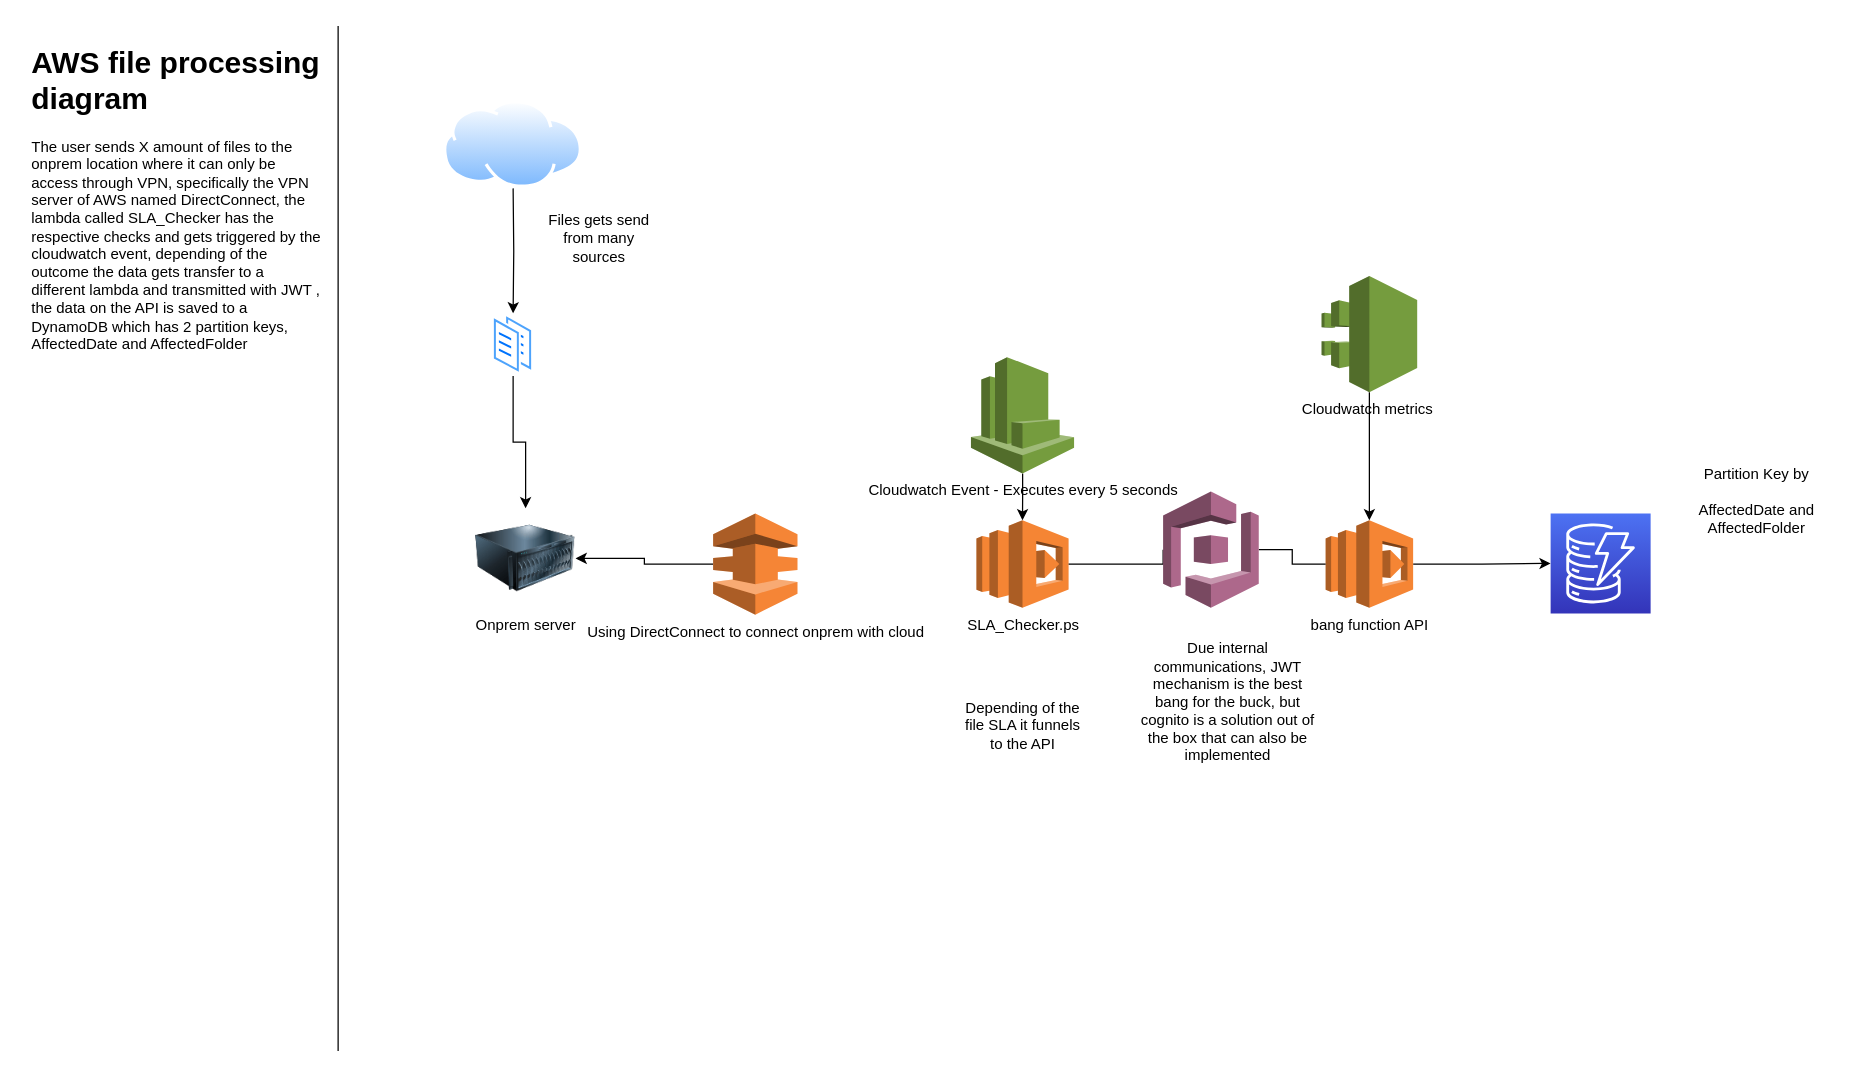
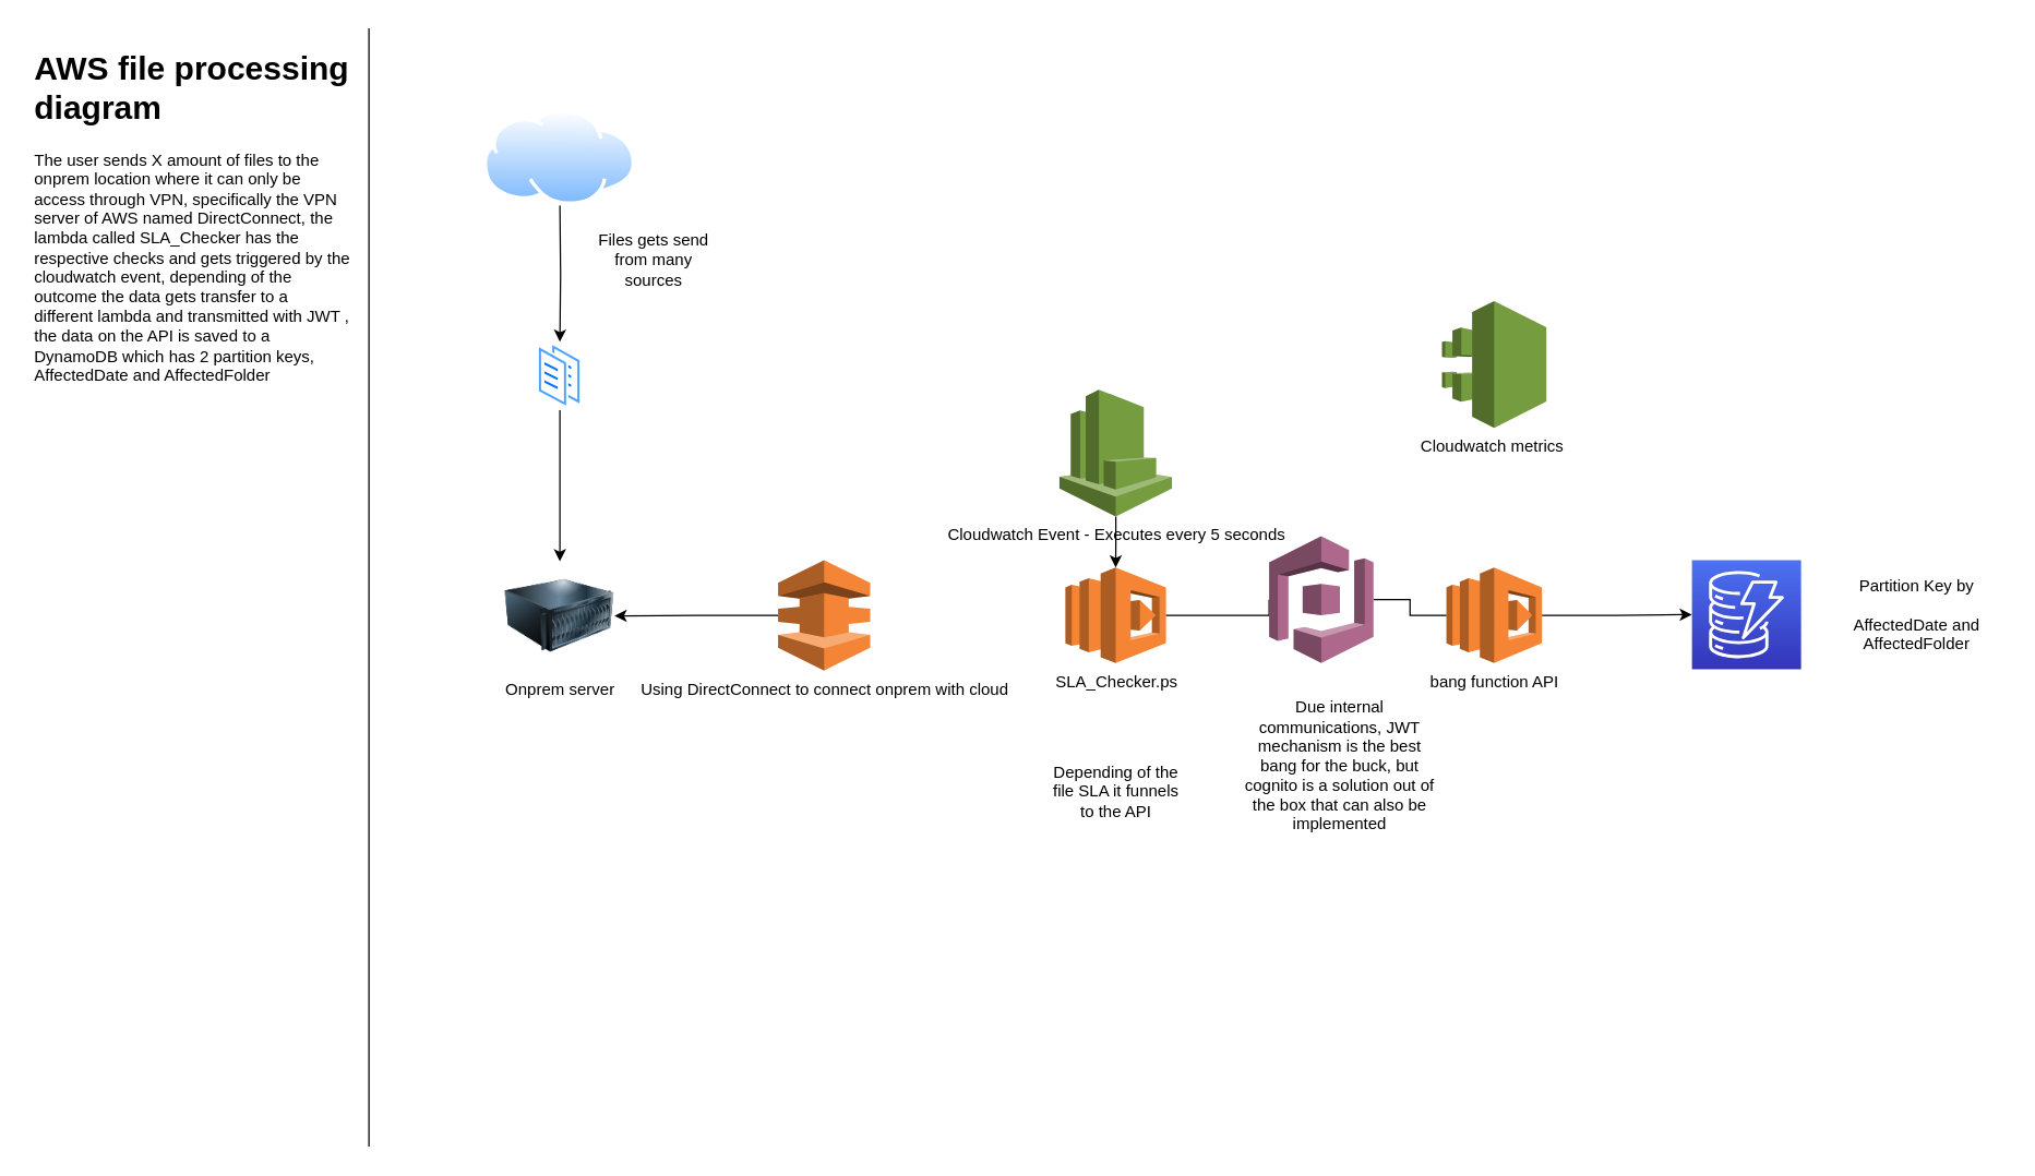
  <mxCell id="0" />
  <mxCell id="1" parent="0" />
  <mxCell id="2" style="edgeStyle=orthogonalEdgeStyle;rounded=0;orthogonalLoop=1;jettySize=auto;html=1;exitX=0;exitY=0.5;exitDx=0;exitDy=0;exitPerimeter=0;startArrow=none;" edge="1" parent="1" source="17" target="16"><mxGeometry relative="1" as="geometry"><mxPoint x="448.25" y="476.5" as="targetPoint" /></mxGeometry></mxCell>
  <mxCell id="3" value="SLA_Checker.ps" style="outlineConnect=0;dashed=0;verticalLabelPosition=bottom;verticalAlign=top;align=center;html=1;shape=mxgraph.aws3.lambda;fillColor=#F58534;gradientColor=none;" vertex="1" parent="1"><mxGeometry x="780.63" y="415.5" width="73.75" height="70" as="geometry" /></mxCell>
  <mxCell id="4" style="edgeStyle=orthogonalEdgeStyle;rounded=0;orthogonalLoop=1;jettySize=auto;html=1;exitX=0.5;exitY=1;exitDx=0;exitDy=0;entryX=0.5;entryY=0;entryDx=0;entryDy=0;" edge="1" parent="1" target="6"><mxGeometry relative="1" as="geometry"><mxPoint x="410" y="150" as="sourcePoint" /></mxGeometry></mxCell>
  <mxCell id="5" style="edgeStyle=orthogonalEdgeStyle;rounded=0;orthogonalLoop=1;jettySize=auto;html=1;exitX=0.5;exitY=1;exitDx=0;exitDy=0;" edge="1" parent="1" source="6" target="16"><mxGeometry relative="1" as="geometry"><mxPoint x="410.1" y="430" as="targetPoint" /></mxGeometry></mxCell>
  <mxCell id="6" value="" style="aspect=fixed;perimeter=ellipsePerimeter;html=1;align=center;shadow=0;dashed=0;spacingTop=3;image;image=img/lib/active_directory/documents.svg;" vertex="1" parent="1"><mxGeometry x="393.5" y="250" width="33" height="50" as="geometry" /></mxCell>
  <mxCell id="7" value="&lt;h1&gt;AWS file processing diagram&lt;/h1&gt;&lt;div&gt;The user sends X amount of files to the onprem location where it can only be access through VPN, specifically the VPN server of AWS named DirectConnect, the lambda called SLA_Checker has the respective checks and gets triggered by the cloudwatch event, depending of the outcome the data gets transfer to a different lambda and transmitted with JWT , the data on the API is saved to a DynamoDB which has 2 partition keys, AffectedDate and AffectedFolder&lt;/div&gt;&lt;div&gt;&lt;br&gt;&lt;/div&gt;" style="text;html=1;strokeColor=none;fillColor=none;spacing=5;spacingTop=-20;whiteSpace=wrap;overflow=hidden;rounded=0;" vertex="1" parent="1"><mxGeometry x="20" y="30" width="240" height="638" as="geometry" /></mxCell>
  <mxCell id="8" value="" style="endArrow=none;html=1;rounded=0;" edge="1" parent="1"><mxGeometry width="50" height="50" relative="1" as="geometry"><mxPoint x="270" y="840" as="sourcePoint" /><mxPoint x="270" y="20" as="targetPoint" /></mxGeometry></mxCell>
  <mxCell id="9" style="edgeStyle=orthogonalEdgeStyle;rounded=0;orthogonalLoop=1;jettySize=auto;html=1;entryX=0.5;entryY=0;entryDx=0;entryDy=0;entryPerimeter=0;" edge="1" parent="1" source="10" target="3"><mxGeometry relative="1" as="geometry" /></mxCell>
  <mxCell id="10" value="Cloudwatch Event - Executes every 5 seconds" style="outlineConnect=0;dashed=0;verticalLabelPosition=bottom;verticalAlign=top;align=center;html=1;shape=mxgraph.aws3.cloudwatch;fillColor=#759C3E;gradientColor=none;" vertex="1" parent="1"><mxGeometry x="776.26" y="285" width="82.5" height="93" as="geometry" /></mxCell>
  <mxCell id="11" value="" style="edgeStyle=orthogonalEdgeStyle;rounded=0;orthogonalLoop=1;jettySize=auto;html=1;entryX=0;entryY=0.5;entryDx=0;entryDy=0;entryPerimeter=0;" edge="1" parent="1" source="12" target="18"><mxGeometry relative="1" as="geometry"><mxPoint x="1210" y="450.5" as="targetPoint" /></mxGeometry></mxCell>
  <mxCell id="12" value="bang function API" style="outlineConnect=0;dashed=0;verticalLabelPosition=bottom;verticalAlign=top;align=center;html=1;shape=mxgraph.aws3.lambda;fillColor=#F58534;gradientColor=none;" vertex="1" parent="1"><mxGeometry x="1060" y="415.5" width="70" height="70" as="geometry" /></mxCell>
  <mxCell id="13" value="Depending of the file SLA it funnels to the API" style="text;html=1;strokeColor=none;fillColor=none;align=center;verticalAlign=middle;whiteSpace=wrap;rounded=0;" vertex="1" parent="1"><mxGeometry x="765.63" y="550" width="103.75" height="60" as="geometry" /></mxCell>
  <mxCell id="14" value="Files gets send from many sources" style="text;html=1;strokeColor=none;fillColor=none;align=center;verticalAlign=middle;whiteSpace=wrap;rounded=0;" vertex="1" parent="1"><mxGeometry x="426.5" y="160" width="103.75" height="60" as="geometry" /></mxCell>
  <mxCell id="15" value="" style="aspect=fixed;perimeter=ellipsePerimeter;html=1;align=center;shadow=0;dashed=0;spacingTop=3;image;image=img/lib/active_directory/internet_cloud.svg;" vertex="1" parent="1"><mxGeometry x="354.45" y="80" width="111.11" height="70" as="geometry" /></mxCell>
- <mxCell id="16" value="Onprem server" style="image;html=1;image=img/lib/clip_art/computers/Server_128x128.png" vertex="1" parent="1"><mxGeometry x="380" y="406" width="80" height="80" as="geometry" /></mxCell>
+ <mxCell id="16" value="Onprem server" style="image;html=1;image=img/lib/clip_art/computers/Server_128x128.png" vertex="1" parent="1"><mxGeometry x="370" y="411" width="80" height="80" as="geometry" /></mxCell>
  <mxCell id="17" value="Using DirectConnect to connect onprem with cloud" style="outlineConnect=0;dashed=0;verticalLabelPosition=bottom;verticalAlign=top;align=center;html=1;shape=mxgraph.aws3.direct_connect;fillColor=#F58536;gradientColor=none;" vertex="1" parent="1"><mxGeometry x="570" y="410" width="67.5" height="81" as="geometry" /></mxCell>
  <mxCell id="18" value="" style="sketch=0;points=[[0,0,0],[0.25,0,0],[0.5,0,0],[0.75,0,0],[1,0,0],[0,1,0],[0.25,1,0],[0.5,1,0],[0.75,1,0],[1,1,0],[0,0.25,0],[0,0.5,0],[0,0.75,0],[1,0.25,0],[1,0.5,0],[1,0.75,0]];outlineConnect=0;fontColor=#232F3E;gradientColor=#4D72F3;gradientDirection=north;fillColor=#3334B9;strokeColor=#ffffff;dashed=0;verticalLabelPosition=bottom;verticalAlign=top;align=center;html=1;fontSize=12;fontStyle=0;aspect=fixed;shape=mxgraph.aws4.resourceIcon;resIcon=mxgraph.aws4.dynamodb;" vertex="1" parent="1"><mxGeometry x="1240" y="410" width="80" height="80" as="geometry" /></mxCell>
- <mxCell id="19" style="edgeStyle=orthogonalEdgeStyle;rounded=0;orthogonalLoop=1;jettySize=auto;html=1;exitX=0.5;exitY=1;exitDx=0;exitDy=0;exitPerimeter=0;" edge="1" parent="1" source="20" target="12"><mxGeometry relative="1" as="geometry" /></mxCell>
  <mxCell id="20" value="Cloudwatch metrics&amp;nbsp;" style="outlineConnect=0;dashed=0;verticalLabelPosition=bottom;verticalAlign=top;align=center;html=1;shape=mxgraph.aws3.cloudtrail;fillColor=#759C3E;gradientColor=none;" vertex="1" parent="1"><mxGeometry x="1056.75" y="220" width="76.5" height="93" as="geometry" /></mxCell>
- <mxCell id="21" value="Partition Key by&lt;br&gt;&lt;br&gt;AffectedDate and AffectedFolder" style="text;html=1;strokeColor=none;fillColor=none;align=center;verticalAlign=middle;whiteSpace=wrap;rounded=0;" vertex="1" parent="1"><mxGeometry x="1340" y="350" width="130" height="100" as="geometry" /></mxCell>
+ <mxCell id="21" value="Partition Key by&lt;br&gt;&lt;br&gt;AffectedDate and AffectedFolder" style="text;html=1;strokeColor=none;fillColor=none;align=center;verticalAlign=middle;whiteSpace=wrap;rounded=0;" vertex="1" parent="1"><mxGeometry x="1340" y="400" width="130" height="100" as="geometry" /></mxCell>
  <mxCell id="22" value="" style="edgeStyle=orthogonalEdgeStyle;rounded=0;orthogonalLoop=1;jettySize=auto;html=1;endArrow=none;startArrow=none;" edge="1" parent="1" source="24" target="12"><mxGeometry relative="1" as="geometry"><mxPoint x="1040" y="446" as="sourcePoint" /><mxPoint x="923.63" y="450.5" as="targetPoint" /></mxGeometry></mxCell>
  <mxCell id="23" value="" style="edgeStyle=orthogonalEdgeStyle;rounded=0;orthogonalLoop=1;jettySize=auto;html=1;exitX=1;exitY=0.5;exitDx=0;exitDy=0;exitPerimeter=0;endArrow=none;entryX=0;entryY=0.5;entryDx=0;entryDy=0;entryPerimeter=0;" edge="1" parent="1" source="3" target="24"><mxGeometry relative="1" as="geometry"><mxPoint x="854.38" y="450.5" as="sourcePoint" /><mxPoint x="890" y="446" as="targetPoint" /><Array as="points"><mxPoint x="930" y="451" /></Array></mxGeometry></mxCell>
  <mxCell id="24" value="" style="outlineConnect=0;dashed=0;verticalLabelPosition=bottom;verticalAlign=top;align=center;html=1;shape=mxgraph.aws3.cognito;fillColor=#AD688B;gradientColor=none;" vertex="1" parent="1"><mxGeometry x="930" y="392.5" width="76.5" height="93" as="geometry" /></mxCell>
  <mxCell id="25" value="Due internal communications, JWT mechanism is the best bang for the buck, but cognito is a solution out of the box that can also be implemented" style="text;html=1;strokeColor=none;fillColor=none;align=center;verticalAlign=middle;whiteSpace=wrap;rounded=0;" vertex="1" parent="1"><mxGeometry x="906.75" y="530" width="150" height="61" as="geometry" /></mxCell>
